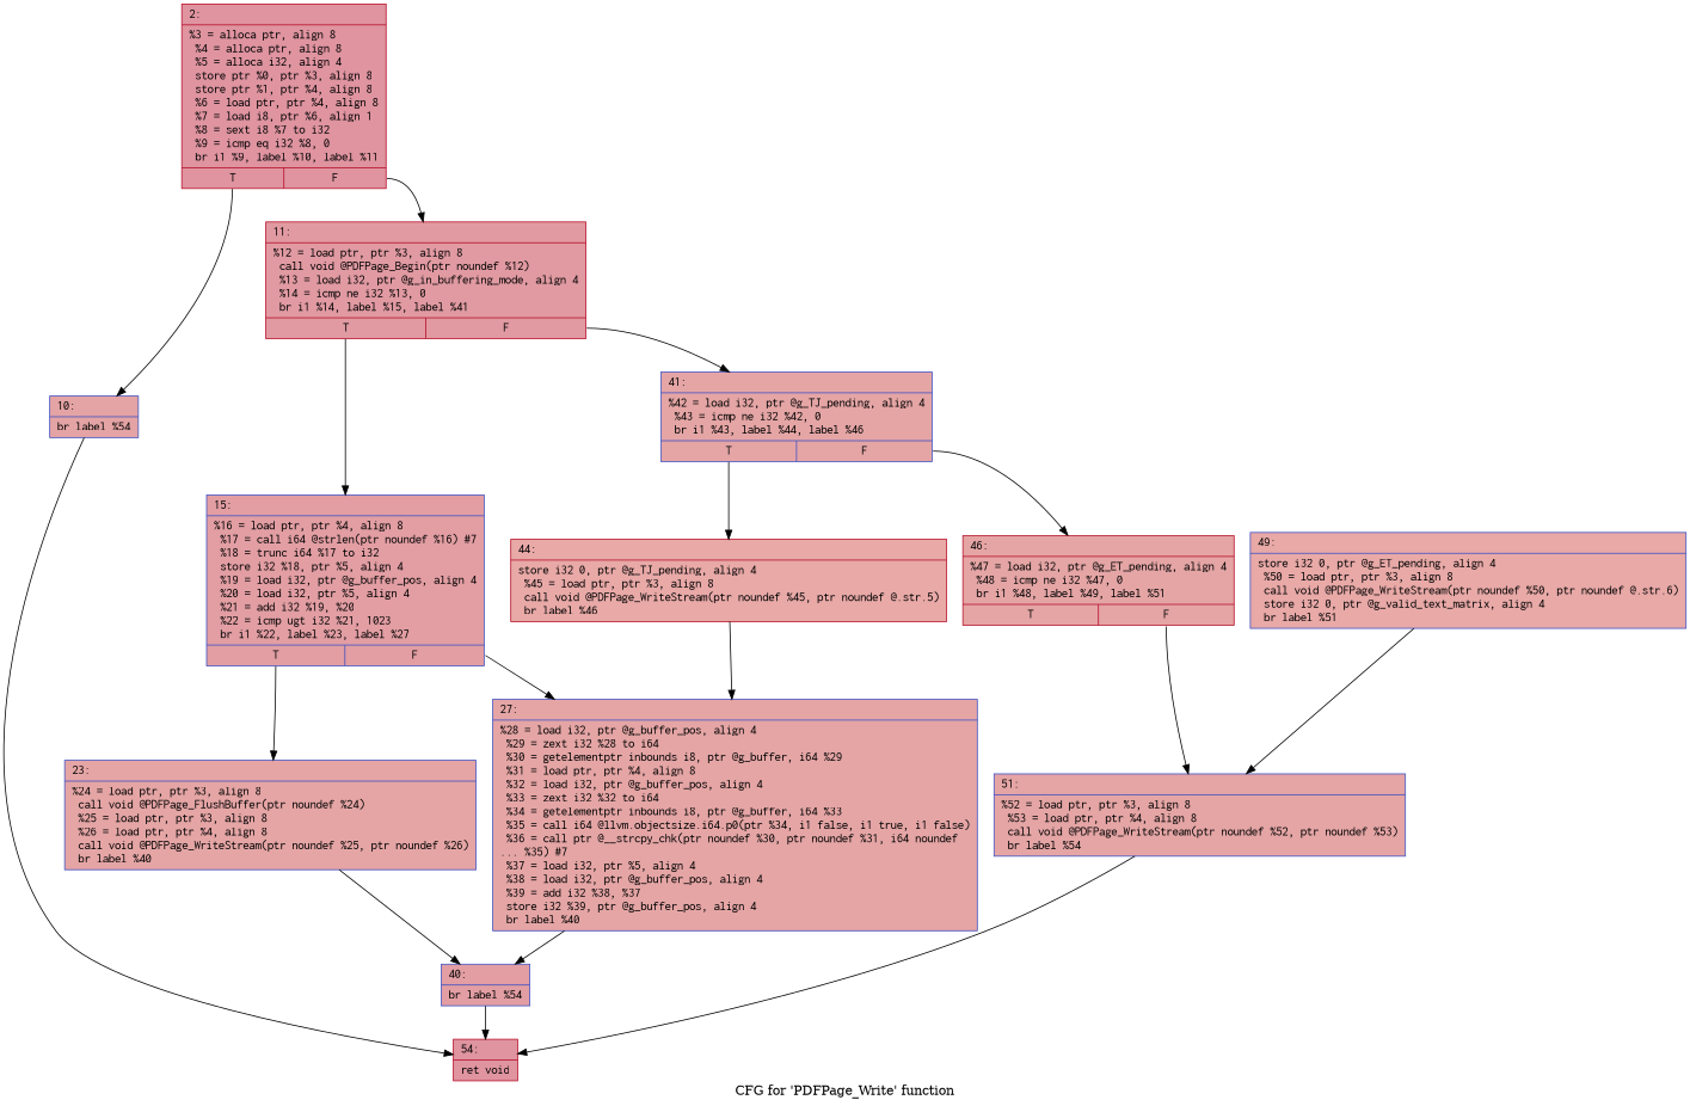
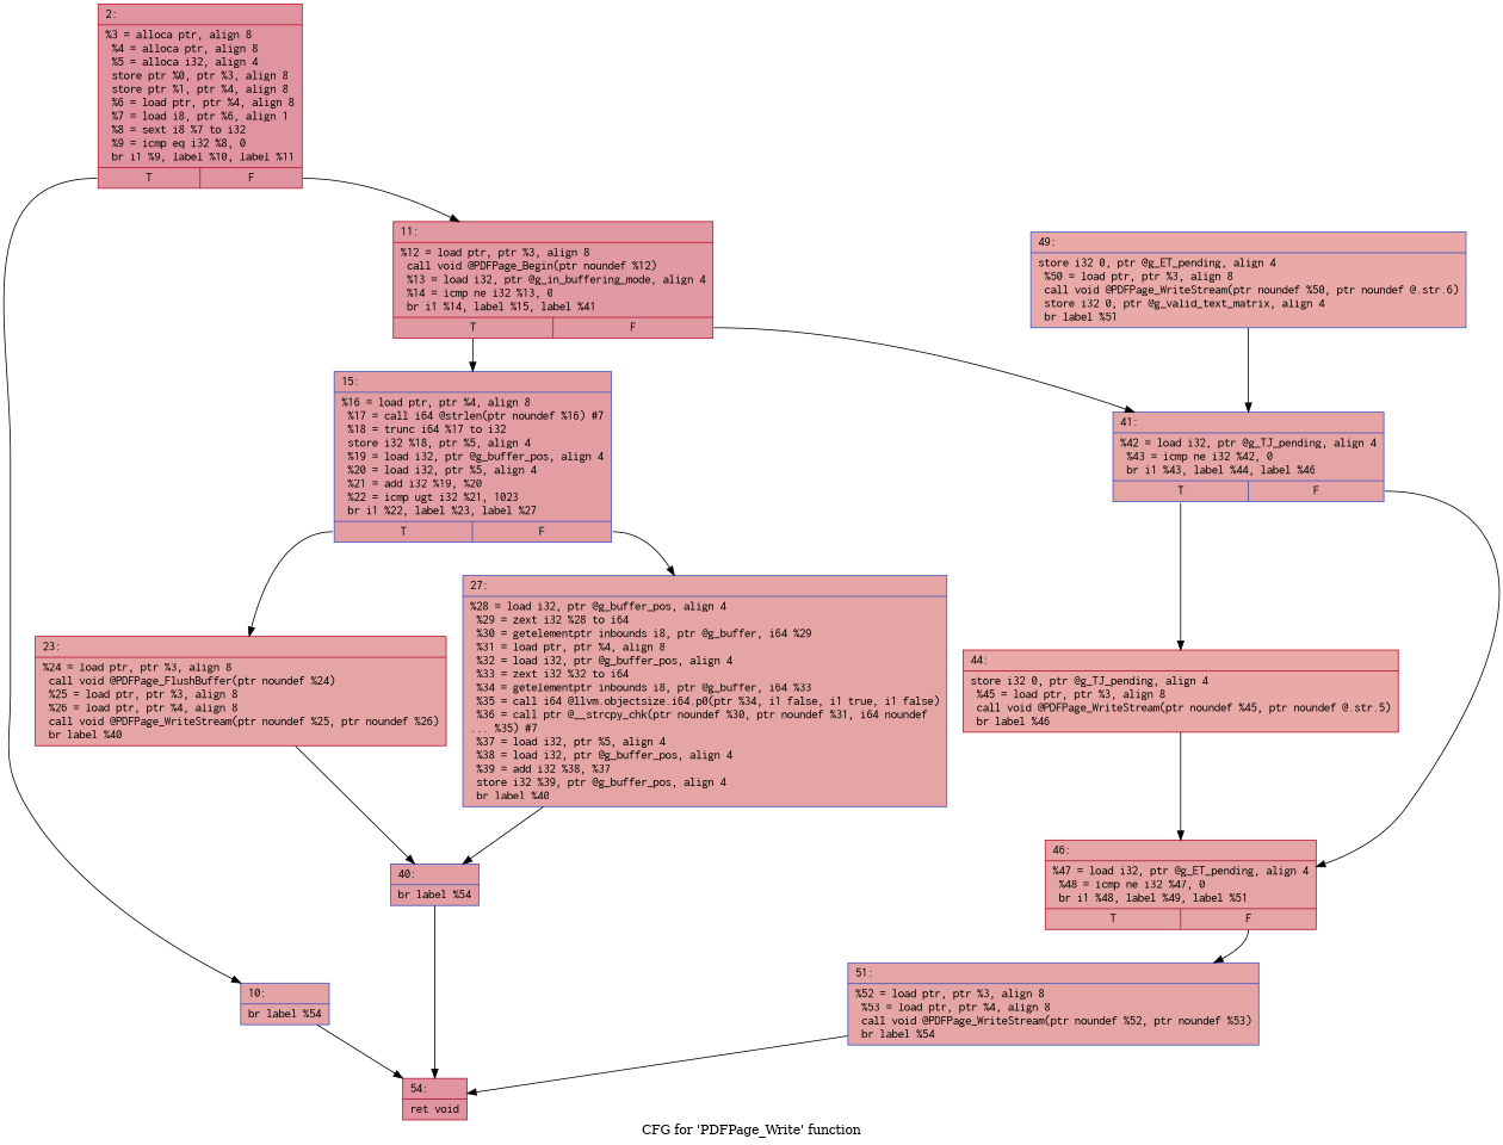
  digraph {
    label="CFG for 'PDFPage_Write' function"
    node [color="#3d50c3ff" fillcolor="#c5333470" fontname=Courier shape=record style=filled]
    n1 [color="#b70d28ff" fillcolor="#b70d2870" label="{2:\l|  %3 = alloca ptr, align 8\l  %4 = alloca ptr, align 8\l  %5 = alloca i32, align 4\l  store ptr %0, ptr %3, align 8\l  store ptr %1, ptr %4, align 8\l  %6 = load ptr, ptr %4, align 8\l  %7 = load i8, ptr %6, align 1\l  %8 = sext i8 %7 to i32\l  %9 = icmp eq i32 %8, 0\l  br i1 %9, label %10, label %11\l|{<s0>T|<s1>F}}"]
    n2 [fillcolor="#c32e3170" label="{10:\l|  br label %54\l}"]
    n3 [color="#b70d28ff" fillcolor="#bb1b2c70" label="{11:\l|  %12 = load ptr, ptr %3, align 8\l  call void @PDFPage_Begin(ptr noundef %12)\l  %13 = load i32, ptr @g_in_buffering_mode, align 4\l  %14 = icmp ne i32 %13, 0\l  br i1 %14, label %15, label %41\l|{<s0>T|<s1>F}}"]
    n4 [color="#b70d28ff" fillcolor="#b70d2870" label="{54:\l|  ret void\l}"]
    n5 [fillcolor="#be242e70" label="{15:\l|  %16 = load ptr, ptr %4, align 8\l  %17 = call i64 @strlen(ptr noundef %16) #7\l  %18 = trunc i64 %17 to i32\l  store i32 %18, ptr %5, align 4\l  %19 = load i32, ptr @g_buffer_pos, align 4\l  %20 = load i32, ptr %5, align 4\l  %21 = add i32 %19, %20\l  %22 = icmp ugt i32 %21, 1023\l  br i1 %22, label %23, label %27\l|{<s0>T|<s1>F}}"]
    n6 [label="{41:\l|  %42 = load i32, ptr @g_TJ_pending, align 4\l  %43 = icmp ne i32 %42, 0\l  br i1 %43, label %44, label %46\l|{<s0>T|<s1>F}}"]
-   n7 [label="{23:\l|  %24 = load ptr, ptr %3, align 8\l  call void @PDFPage_FlushBuffer(ptr noundef %24)\l  %25 = load ptr, ptr %3, align 8\l  %26 = load ptr, ptr %4, align 8\l  call void @PDFPage_WriteStream(ptr noundef %25, ptr noundef %26)\l  br label %40\l}"]
+   n7 [color="#b70d28ff" label="{23:\l|  %24 = load ptr, ptr %3, align 8\l  call void @PDFPage_FlushBuffer(ptr noundef %24)\l  %25 = load ptr, ptr %3, align 8\l  %26 = load ptr, ptr %4, align 8\l  call void @PDFPage_WriteStream(ptr noundef %25, ptr noundef %26)\l  br label %40\l}"]
    n8 [label="{27:\l|  %28 = load i32, ptr @g_buffer_pos, align 4\l  %29 = zext i32 %28 to i64\l  %30 = getelementptr inbounds i8, ptr @g_buffer, i64 %29\l  %31 = load ptr, ptr %4, align 8\l  %32 = load i32, ptr @g_buffer_pos, align 4\l  %33 = zext i32 %32 to i64\l  %34 = getelementptr inbounds i8, ptr @g_buffer, i64 %33\l  %35 = call i64 @llvm.objectsize.i64.p0(ptr %34, i1 false, i1 true, i1 false)\l  %36 = call ptr @__strcpy_chk(ptr noundef %30, ptr noundef %31, i64 noundef\l... %35) #7\l  %37 = load i32, ptr %5, align 4\l  %38 = load i32, ptr @g_buffer_pos, align 4\l  %39 = add i32 %38, %37\l  store i32 %39, ptr @g_buffer_pos, align 4\l  br label %40\l}"]
    n9 [color="#b70d28ff" fillcolor="#ca3b3770" label="{44:\l|  store i32 0, ptr @g_TJ_pending, align 4\l  %45 = load ptr, ptr %3, align 8\l  call void @PDFPage_WriteStream(ptr noundef %45, ptr noundef @.str.5)\l  br label %46\l}"]
    n10 [color="#b70d28ff" label="{46:\l|  %47 = load i32, ptr @g_ET_pending, align 4\l  %48 = icmp ne i32 %47, 0\l  br i1 %48, label %49, label %51\l|{<s0>T|<s1>F}}"]
    n11 [fillcolor="#be242e70" label="{40:\l|  br label %54\l}"]
    n12 [label="{51:\l|  %52 = load ptr, ptr %3, align 8\l  %53 = load ptr, ptr %4, align 8\l  call void @PDFPage_WriteStream(ptr noundef %52, ptr noundef %53)\l  br label %54\l}"]
    n13 [fillcolor="#ca3b3770" label="{49:\l|  store i32 0, ptr @g_ET_pending, align 4\l  %50 = load ptr, ptr %3, align 8\l  call void @PDFPage_WriteStream(ptr noundef %50, ptr noundef @.str.6)\l  store i32 0, ptr @g_valid_text_matrix, align 4\l  br label %51\l}"]
    n1 -> n2 [tailport=s0]
    n1 -> n3 [tailport=s1]
    n2 -> n4
    n3 -> n5 [tailport=s0]
    n3 -> n6 [tailport=s1]
    n5 -> n7 [tailport=s0]
    n5 -> n8 [tailport=s1]
    n6 -> n9 [tailport=s0]
    n6 -> n10 [tailport=s1]
    n7 -> n11
    n8 -> n11
-   n9 -> n8
+   n9 -> n10
    n10 -> n12 [tailport=s1]
    n11 -> n4
    n12 -> n4
-   n13 -> n12
+   n13 -> n6
  }
